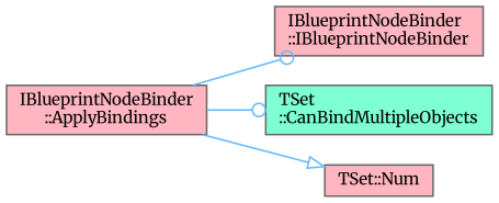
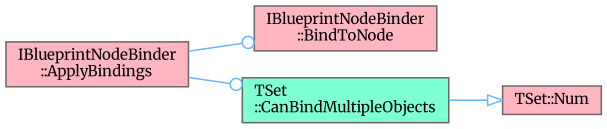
  digraph {
    fontname=Merriweather
    rankdir=LR
    node [color=grey40 fillcolor=lightpink fontname=Merriweather fontsize=10 shape=box style=filled]
    edge [arrowhead=odot color=steelblue1 fontname=Merriweather fontsize=10 labelfontname=Helvetica labelfontsize=10 style=solid]
    n1 [color=gray40 fontcolor=black height=0.2 label="IBlueprintNodeBinder\l::ApplyBindings" width=0.4]
-   n2 [height=0.2 label="IBlueprintNodeBinder\l::IBlueprintNodeBinder" width=0.4]
+   n2 [height=0.2 label="IBlueprintNodeBinder\l::BindToNode" width=0.4]
    n3 [fillcolor=aquamarine height=0.2 label="TSet\l::CanBindMultipleObjects" width=0.4]
    n4 [height=0.2 label="TSet::Num" width=0.4]
    n1 -> n2
    n1 -> n3
-   n1 -> n4 [arrowhead=onormal]
+   n3 -> n4 [arrowhead=onormal]
  }
